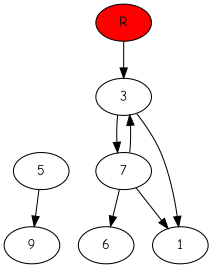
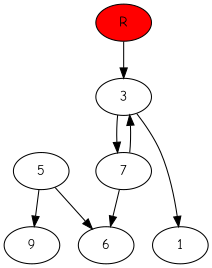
  digraph {
    fontname="Comic Neue"
    node [fontname="Comic Neue"]
    edge [fontname="Comic Neue"]
    3
    1
    7
    6
    5
    9
    R [fillcolor="#ff0000" style=filled]
    3 -> 1
    3 -> 7
    7 -> 3
-   7 -> 1
    7 -> 6
+   5 -> 6
    5 -> 9
    R -> 3
  }
